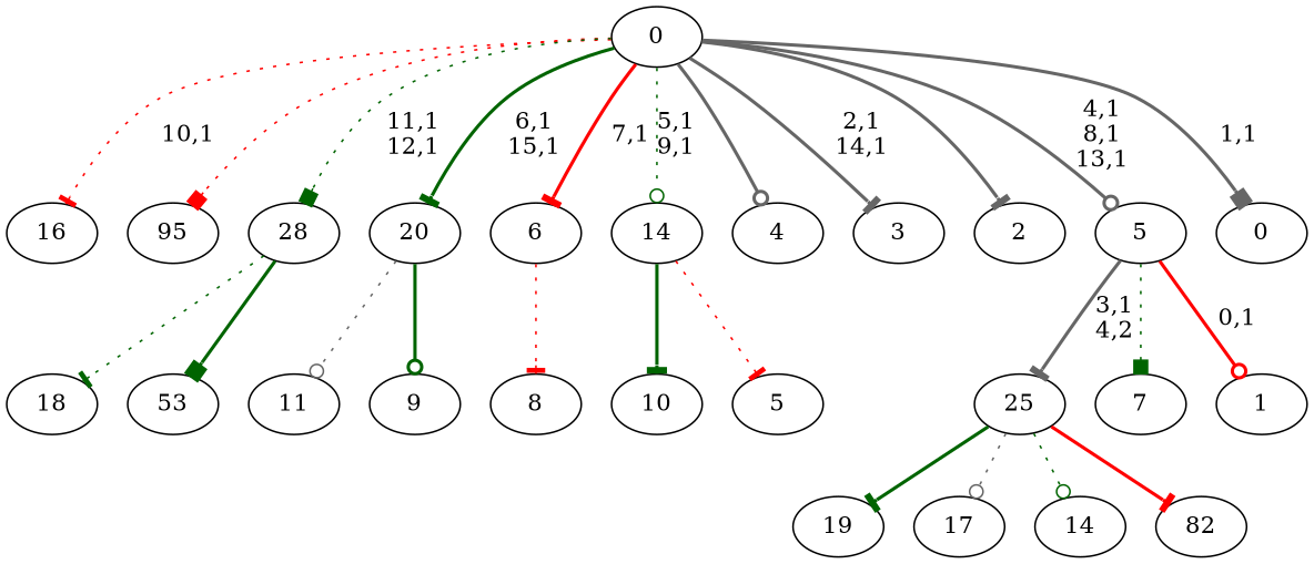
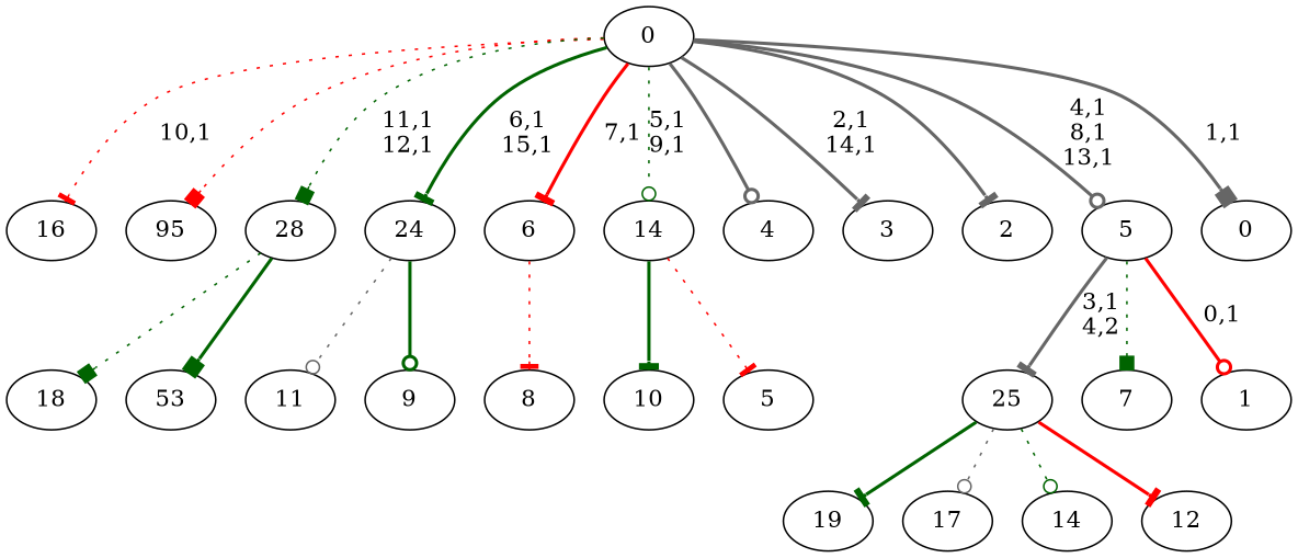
  digraph {
    edge [arrowhead=tee color=darkgreen style=bold]
    n1 [label=19]
    n2 [label=18]
    n3 [label=17]
    n4 [label=16]
    n5 [label=95]
    n6 [label=14]
    n7 [label=53]
    28
-   n9 [label=82]
+   n9 [label=12]
    25
    n11 [label=11]
    n12 [label=10]
    n13 [label=9]
    n14 [label=8]
-   20
+   20 [label=24]
    n16 [label=7]
    n17 [label=6]
    n18 [label=5]
    14
    n20 [label=4]
    n21 [label=3]
    n22 [label=2]
    n23 [label=1]
    5
    n25 [label=0]
    0
-   28 -> n2 [style=dotted]
+   28 -> n2 [arrowhead=box style=dotted]
    28 -> n7 [arrowhead=box]
    25 -> n1
    25 -> n3 [arrowhead=odot color=gray40 style=dotted]
    25 -> n6 [arrowhead=odot style=dotted]
    25 -> n9 [color=red]
    20 -> n11 [arrowhead=odot color=gray40 style=dotted]
    20 -> n13 [arrowhead=odot]
    n17 -> n14 [color=red style=dotted]
    14 -> n12
    14 -> n18 [color=red style=dotted]
    5 -> 25 [color=gray40 label="3,1\n4,2"]
    5 -> n16 [arrowhead=box style=dotted]
    5 -> n23 [arrowhead=odot color=red label="0,1"]
    0 -> n4 [color=red label="10,1" style=dotted]
    0 -> n5 [arrowhead=box color=red style=dotted]
    0 -> 28 [arrowhead=box label="11,1\n12,1" style=dotted]
    0 -> 20 [label="6,1\n15,1"]
    0 -> n17 [color=red label="7,1"]
    0 -> 14 [arrowhead=odot label="5,1\n9,1" style=dotted]
    0 -> n20 [arrowhead=odot color=gray40]
    0 -> n21 [color=gray40 label="2,1\n14,1"]
    0 -> n22 [color=gray40]
    0 -> 5 [arrowhead=odot color=gray40 label="4,1\n8,1\n13,1"]
    0 -> n25 [arrowhead=box color=gray40 label="1,1"]
  }
